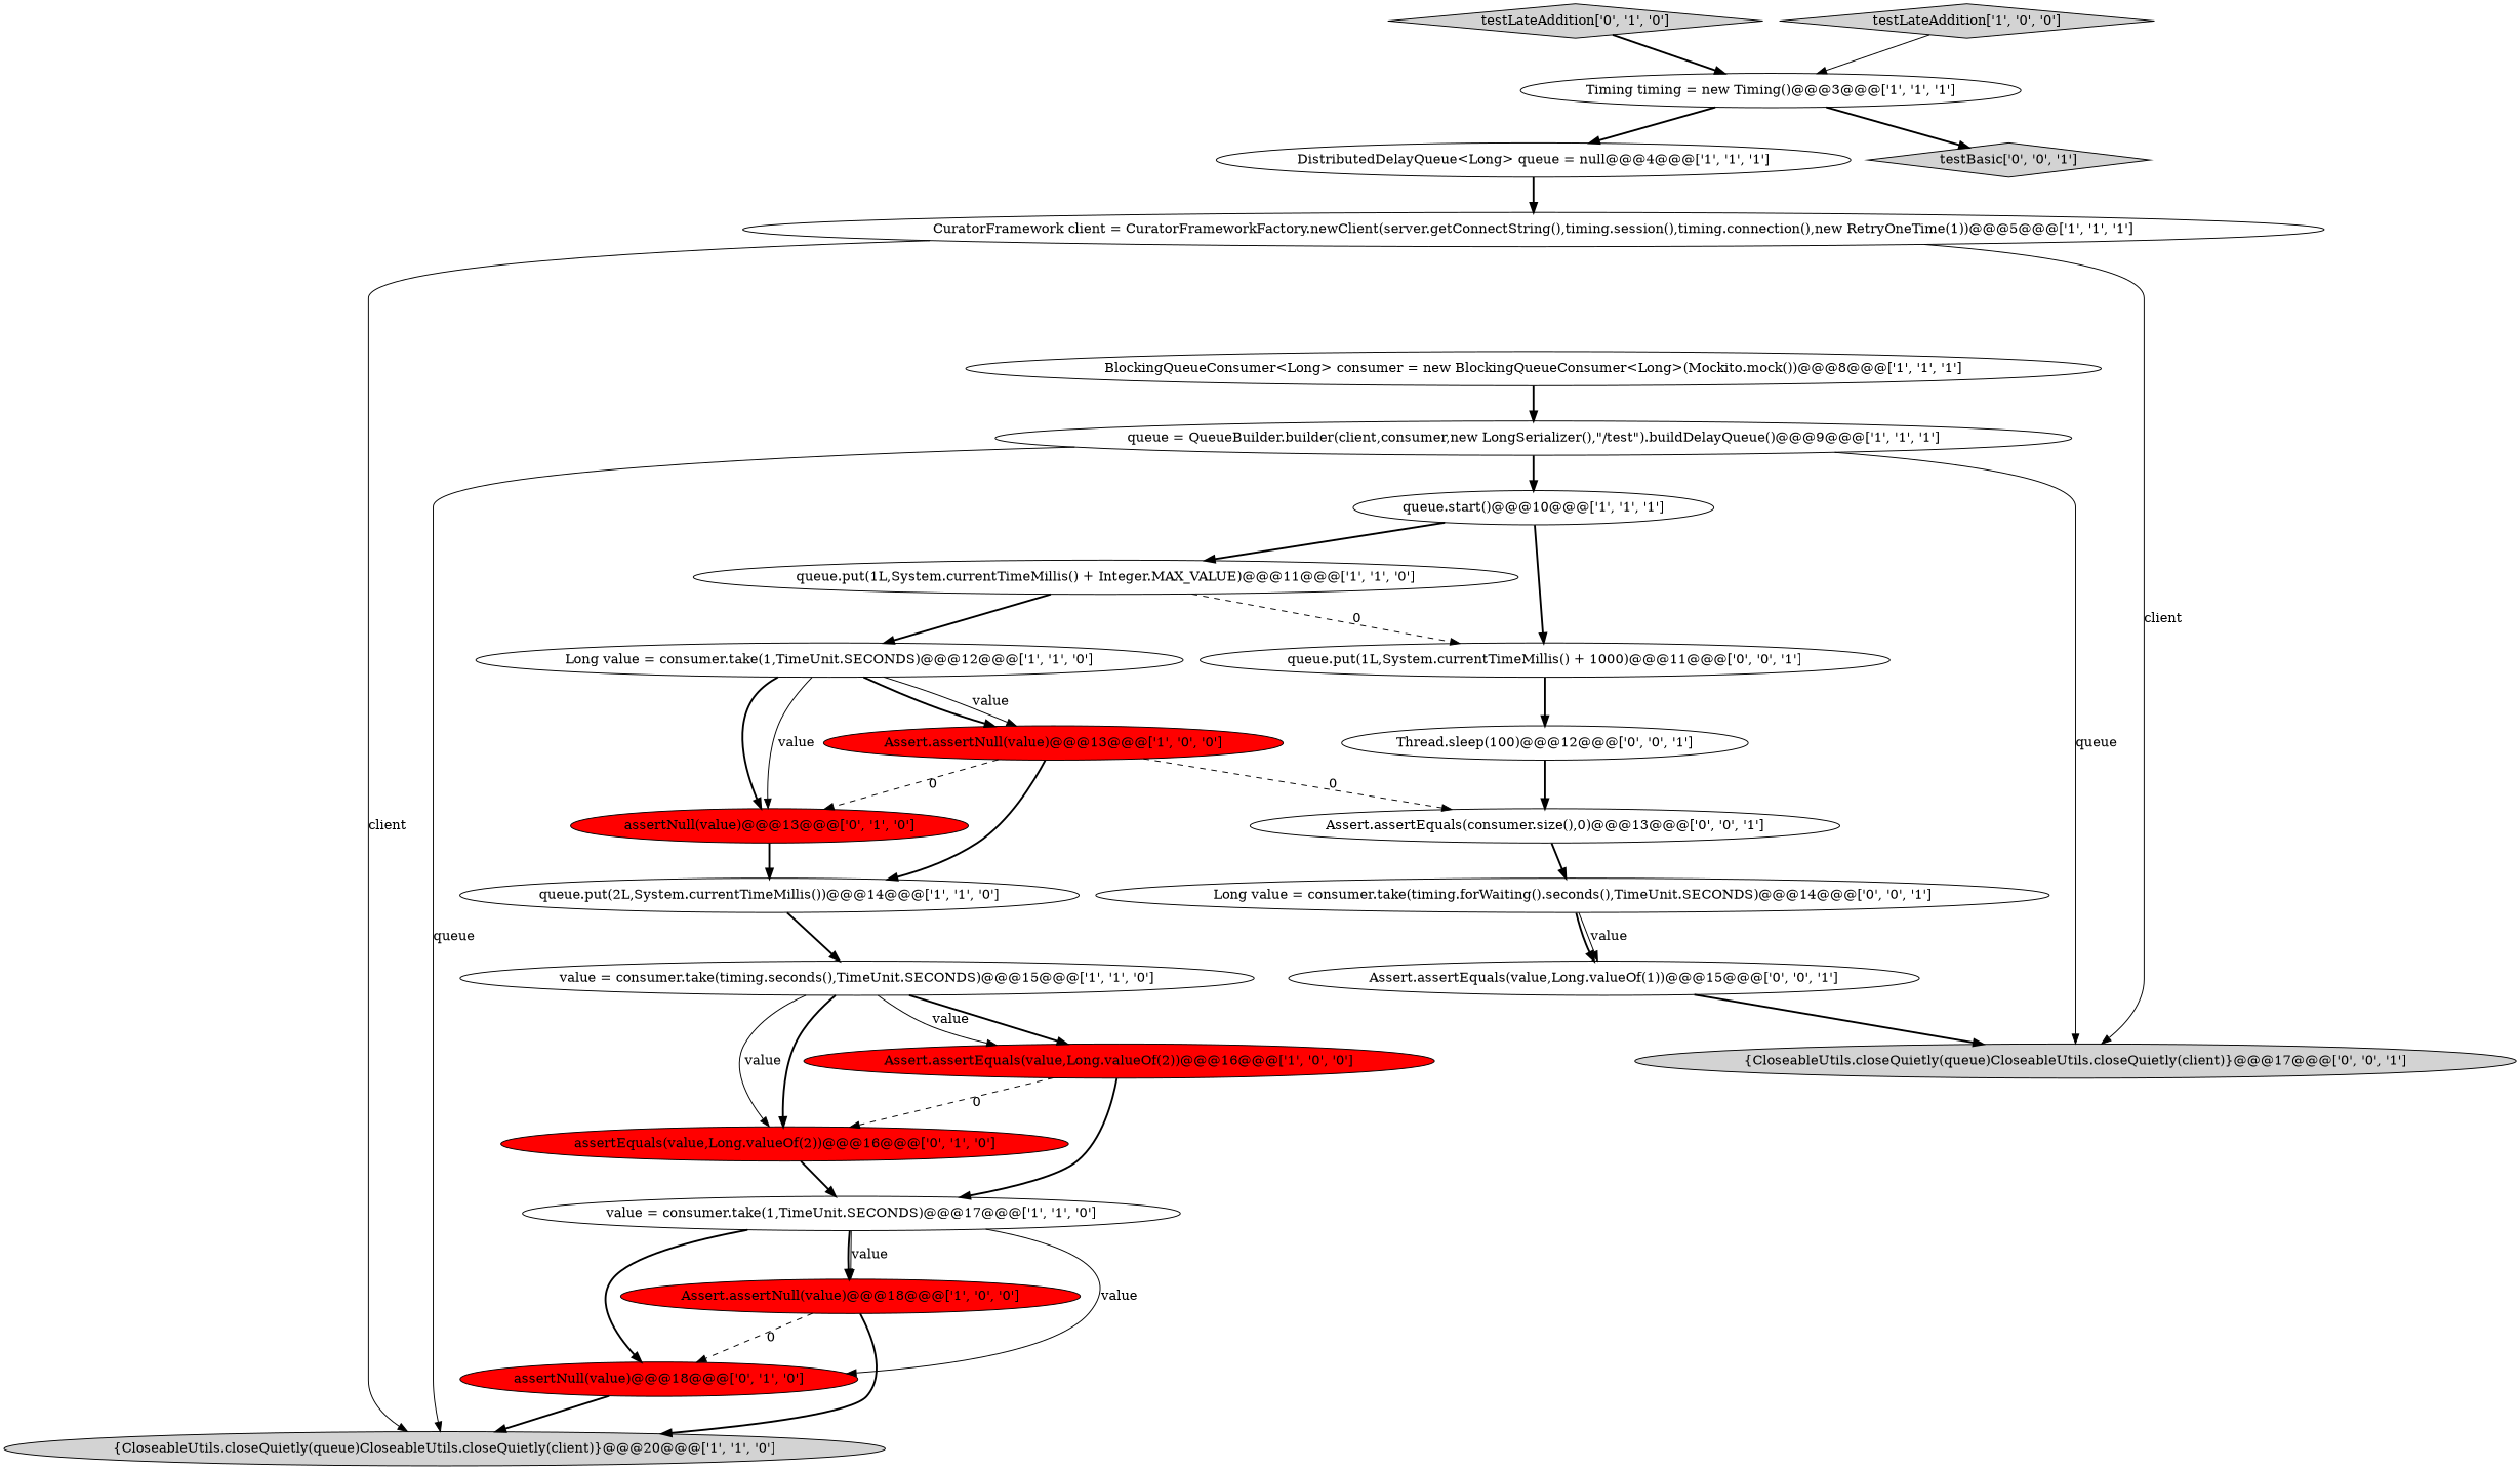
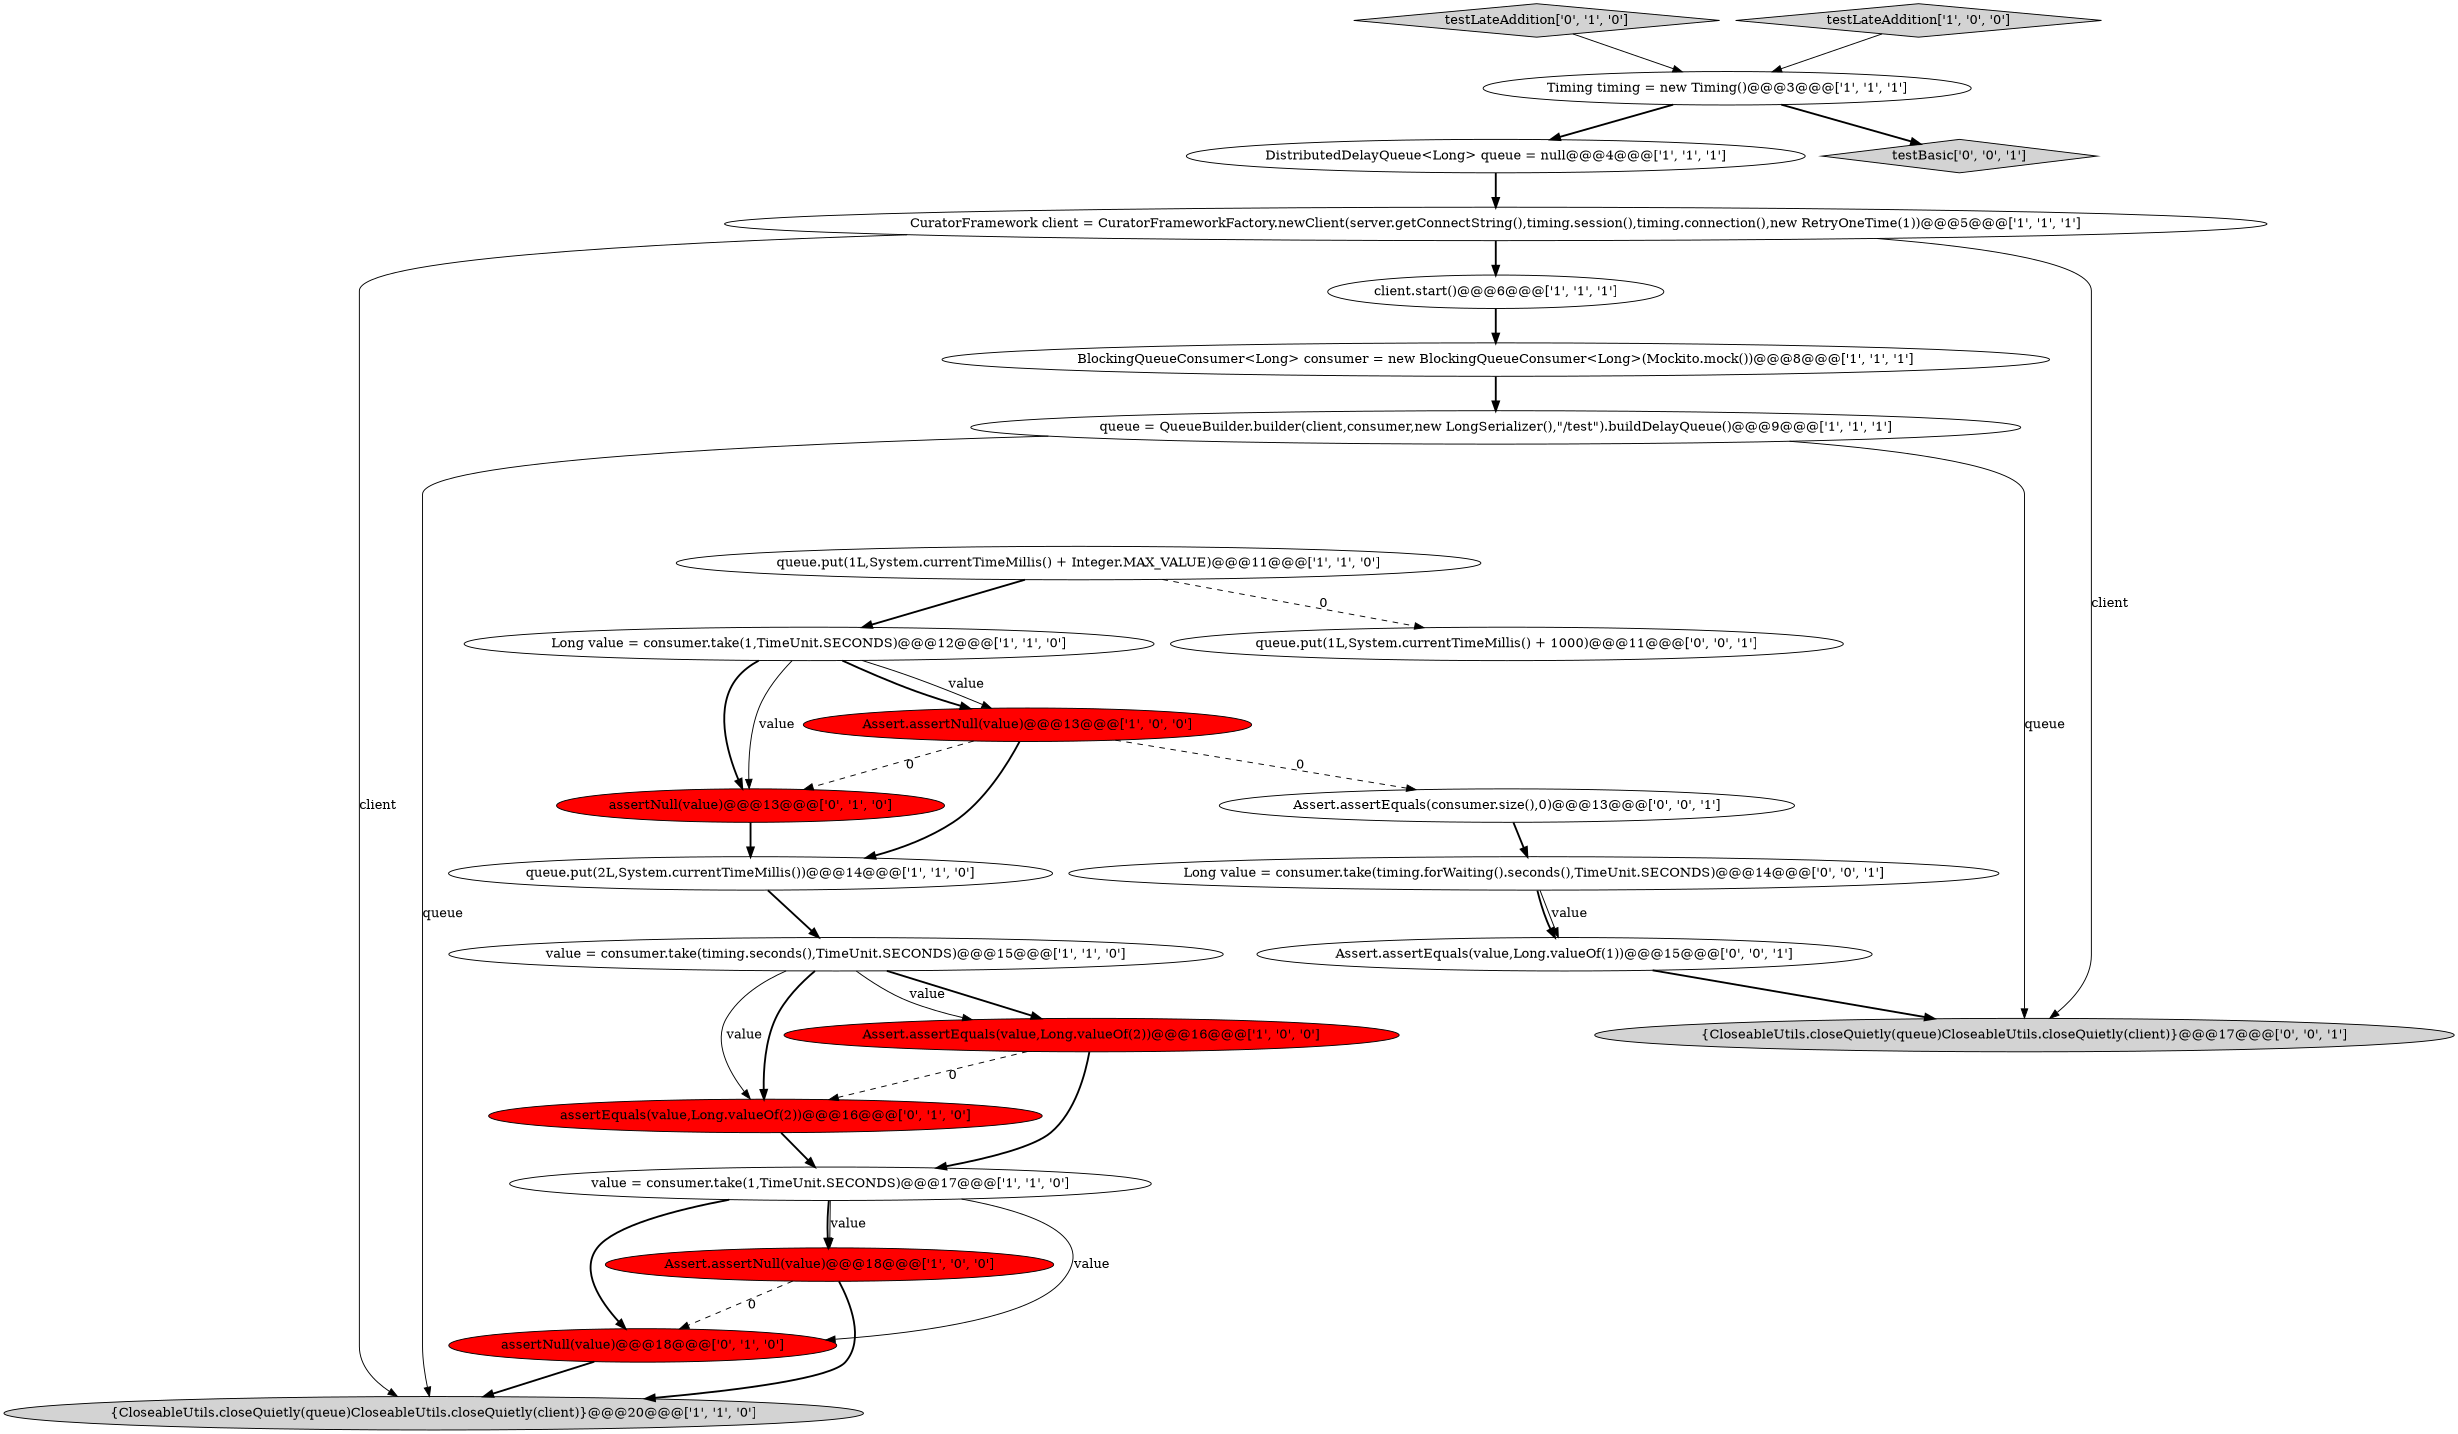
  digraph {
    node [fillcolor=white shape=ellipse style=filled]
    edge [style=bold]
    n1 [label="CuratorFramework client = CuratorFrameworkFactory.newClient(server.getConnectString(),timing.session(),timing.connection(),new RetryOneTime(1))@@@5@@@['1', '1', '1']"]
    n2 [fillcolor=lightgray label="{CloseableUtils.closeQuietly(queue)CloseableUtils.closeQuietly(client)}@@@20@@@['1', '1', '0']"]
+   n3 [label="client.start()@@@6@@@['1', '1', '1']"]
    n4 [fillcolor=lightgray label="{CloseableUtils.closeQuietly(queue)CloseableUtils.closeQuietly(client)}@@@17@@@['0', '0', '1']"]
    n5 [label="BlockingQueueConsumer<Long> consumer = new BlockingQueueConsumer<Long>(Mockito.mock())@@@8@@@['1', '1', '1']"]
    n6 [label="Timing timing = new Timing()@@@3@@@['1', '1', '1']"]
    n7 [label="DistributedDelayQueue<Long> queue = null@@@4@@@['1', '1', '1']"]
    n8 [fillcolor=lightgray label="testBasic['0', '0', '1']" shape=diamond]
    n9 [label="value = consumer.take(timing.seconds(),TimeUnit.SECONDS)@@@15@@@['1', '1', '0']"]
    n10 [fillcolor=red label="assertEquals(value,Long.valueOf(2))@@@16@@@['0', '1', '0']"]
    n11 [fillcolor=red label="Assert.assertEquals(value,Long.valueOf(2))@@@16@@@['1', '0', '0']"]
    n12 [label="value = consumer.take(1,TimeUnit.SECONDS)@@@17@@@['1', '1', '0']"]
    n13 [fillcolor=red label="Assert.assertNull(value)@@@13@@@['1', '0', '0']"]
    n14 [fillcolor=red label="assertNull(value)@@@13@@@['0', '1', '0']"]
    n15 [label="queue.put(2L,System.currentTimeMillis())@@@14@@@['1', '1', '0']"]
    n16 [label="Assert.assertEquals(consumer.size(),0)@@@13@@@['0', '0', '1']"]
    n17 [label="Long value = consumer.take(timing.forWaiting().seconds(),TimeUnit.SECONDS)@@@14@@@['0', '0', '1']"]
    n18 [label="Assert.assertEquals(value,Long.valueOf(1))@@@15@@@['0', '0', '1']"]
-   n19 [label="Thread.sleep(100)@@@12@@@['0', '0', '1']"]
    n20 [label="queue = QueueBuilder.builder(client,consumer,new LongSerializer(),\"/test\").buildDelayQueue()@@@9@@@['1', '1', '1']"]
-   n21 [label="queue.start()@@@10@@@['1', '1', '1']"]
    n22 [label="queue.put(1L,System.currentTimeMillis() + 1000)@@@11@@@['0', '0', '1']"]
    n23 [label="queue.put(1L,System.currentTimeMillis() + Integer.MAX_VALUE)@@@11@@@['1', '1', '0']"]
    n24 [fillcolor=lightgray label="testLateAddition['0', '1', '0']" shape=diamond]
    n25 [label="Long value = consumer.take(1,TimeUnit.SECONDS)@@@12@@@['1', '1', '0']"]
    n26 [fillcolor=red label="assertNull(value)@@@18@@@['0', '1', '0']"]
    n27 [fillcolor=red label="Assert.assertNull(value)@@@18@@@['1', '0', '0']"]
    n28 [fillcolor=lightgray label="testLateAddition['1', '0', '0']" shape=diamond]
    n1 -> n2 [label=client style=solid]
+   n1 -> n3
    n1 -> n4 [label=client style=solid]
+   n3 -> n5
    n5 -> n20
    n6 -> n7
    n6 -> n8
    n7 -> n1
    n9 -> n10
    n9 -> n10 [label=value style=solid]
    n9 -> n11
    n9 -> n11 [label=value style=solid]
    n10 -> n12
    n11 -> n10 [label=0 style=dashed]
    n11 -> n12
    n12 -> n26
    n12 -> n26 [label=value style=solid]
    n12 -> n27 [label=value style=solid]
    n12 -> n27
    n13 -> n14 [label=0 style=dashed]
    n13 -> n15
    n13 -> n16 [label=0 style=dashed]
    n14 -> n15
    n15 -> n9
    n16 -> n17
    n17 -> n18
    n17 -> n18 [label=value style=solid]
    n18 -> n4
-   n19 -> n16
    n20 -> n2 [label=queue style=solid]
    n20 -> n4 [label=queue style=solid]
-   n20 -> n21
-   n21 -> n22
-   n21 -> n23
-   n22 -> n19
    n23 -> n22 [label=0 style=dashed]
    n23 -> n25
-   n24 -> n6
+   n24 -> n6 [style=solid]
    n25 -> n13
    n25 -> n13 [label=value style=solid]
    n25 -> n14
    n25 -> n14 [label=value style=solid]
    n26 -> n2
    n27 -> n2
    n27 -> n26 [label=0 style=dashed]
    n28 -> n6 [style=solid]
  }
